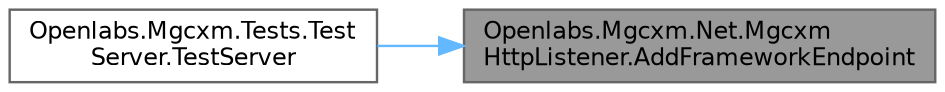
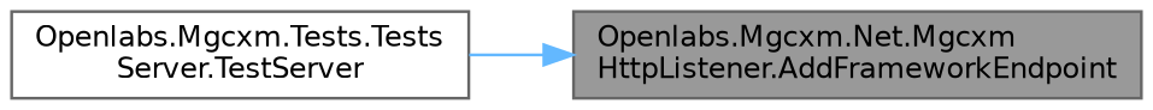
  digraph {
    rankdir=RL
    node [fontname=Helvetica fontsize=10 shape=box style=filled]
    n1 [color=gray40 fillcolor=grey60 fontcolor=black height=0.2 label="Openlabs.Mgcxm.Net.Mgcxm\lHttpListener.AddFrameworkEndpoint" width=0.4]
-   n2 [color=grey40 fillcolor=white height=0.2 label="Openlabs.Mgcxm.Tests.Test\lServer.TestServer" width=0.4]
+   n2 [color=grey40 fillcolor=white height=0.2 label="Openlabs.Mgcxm.Tests.Tests\lServer.TestServer" width=0.4]
    n1 -> n2 [color=steelblue1 dir=back fontname=Helvetica fontsize=10 labelfontname=Helvetica labelfontsize=10 style=solid]
  }
